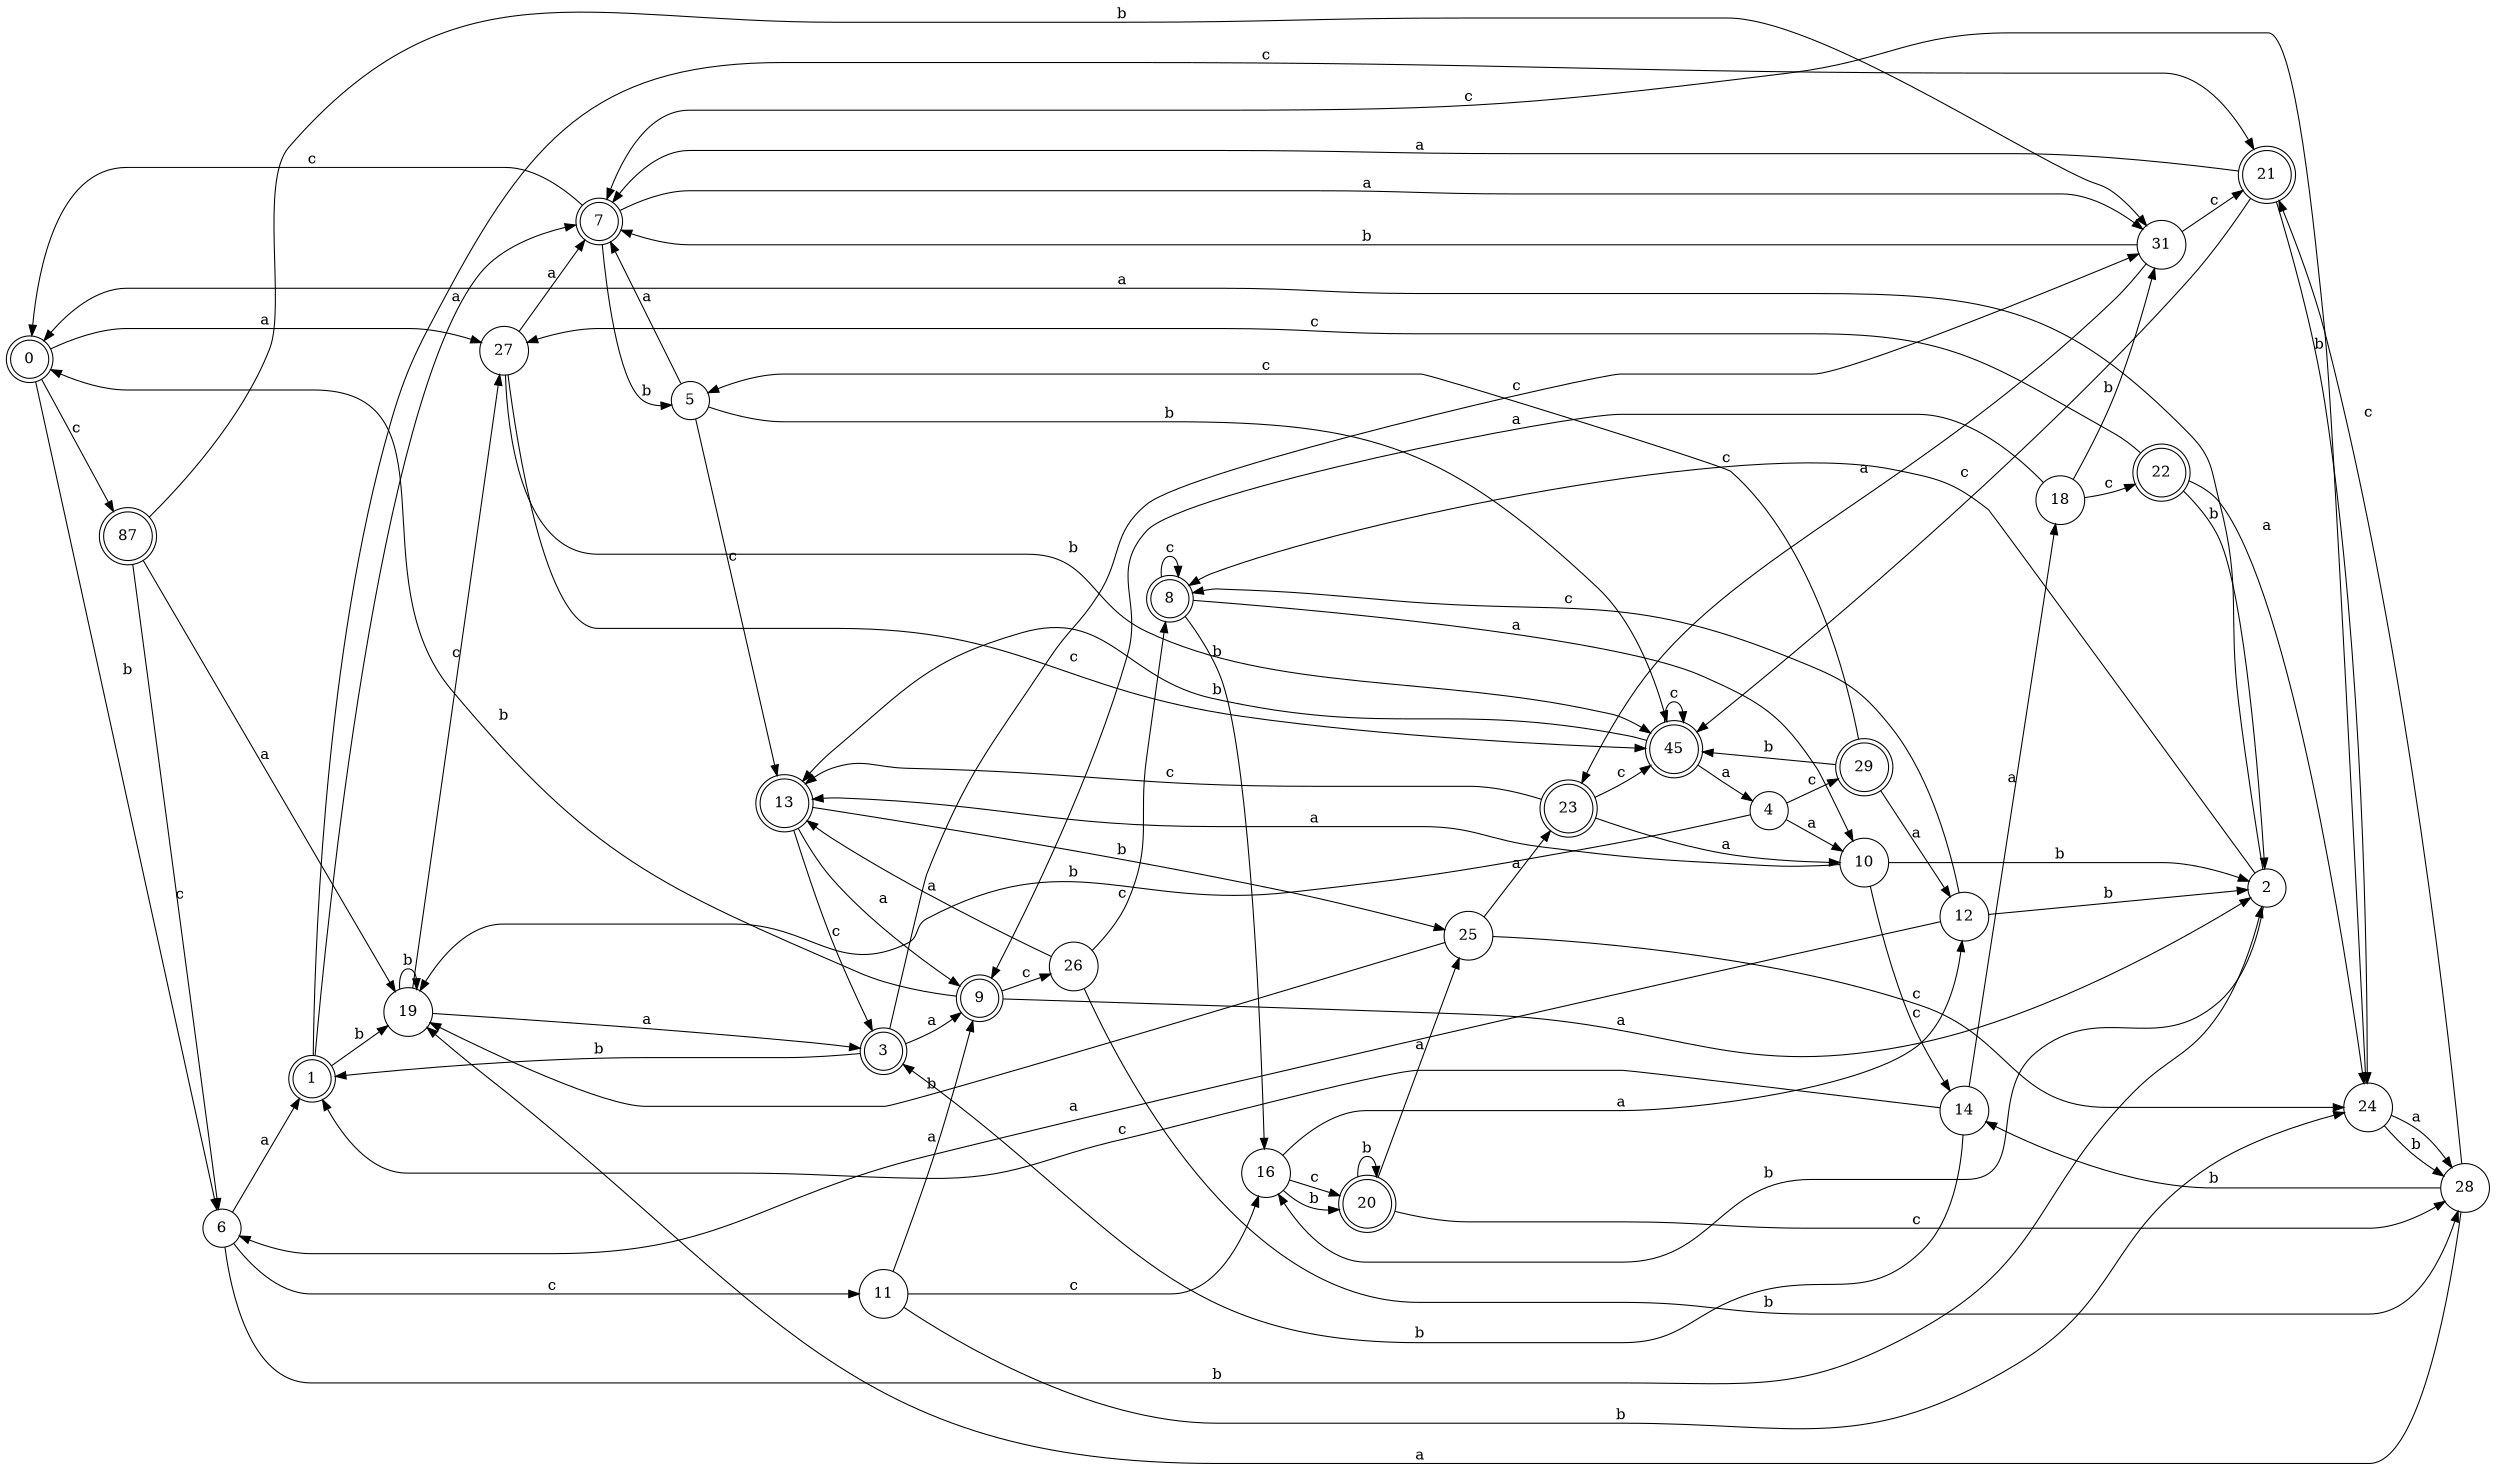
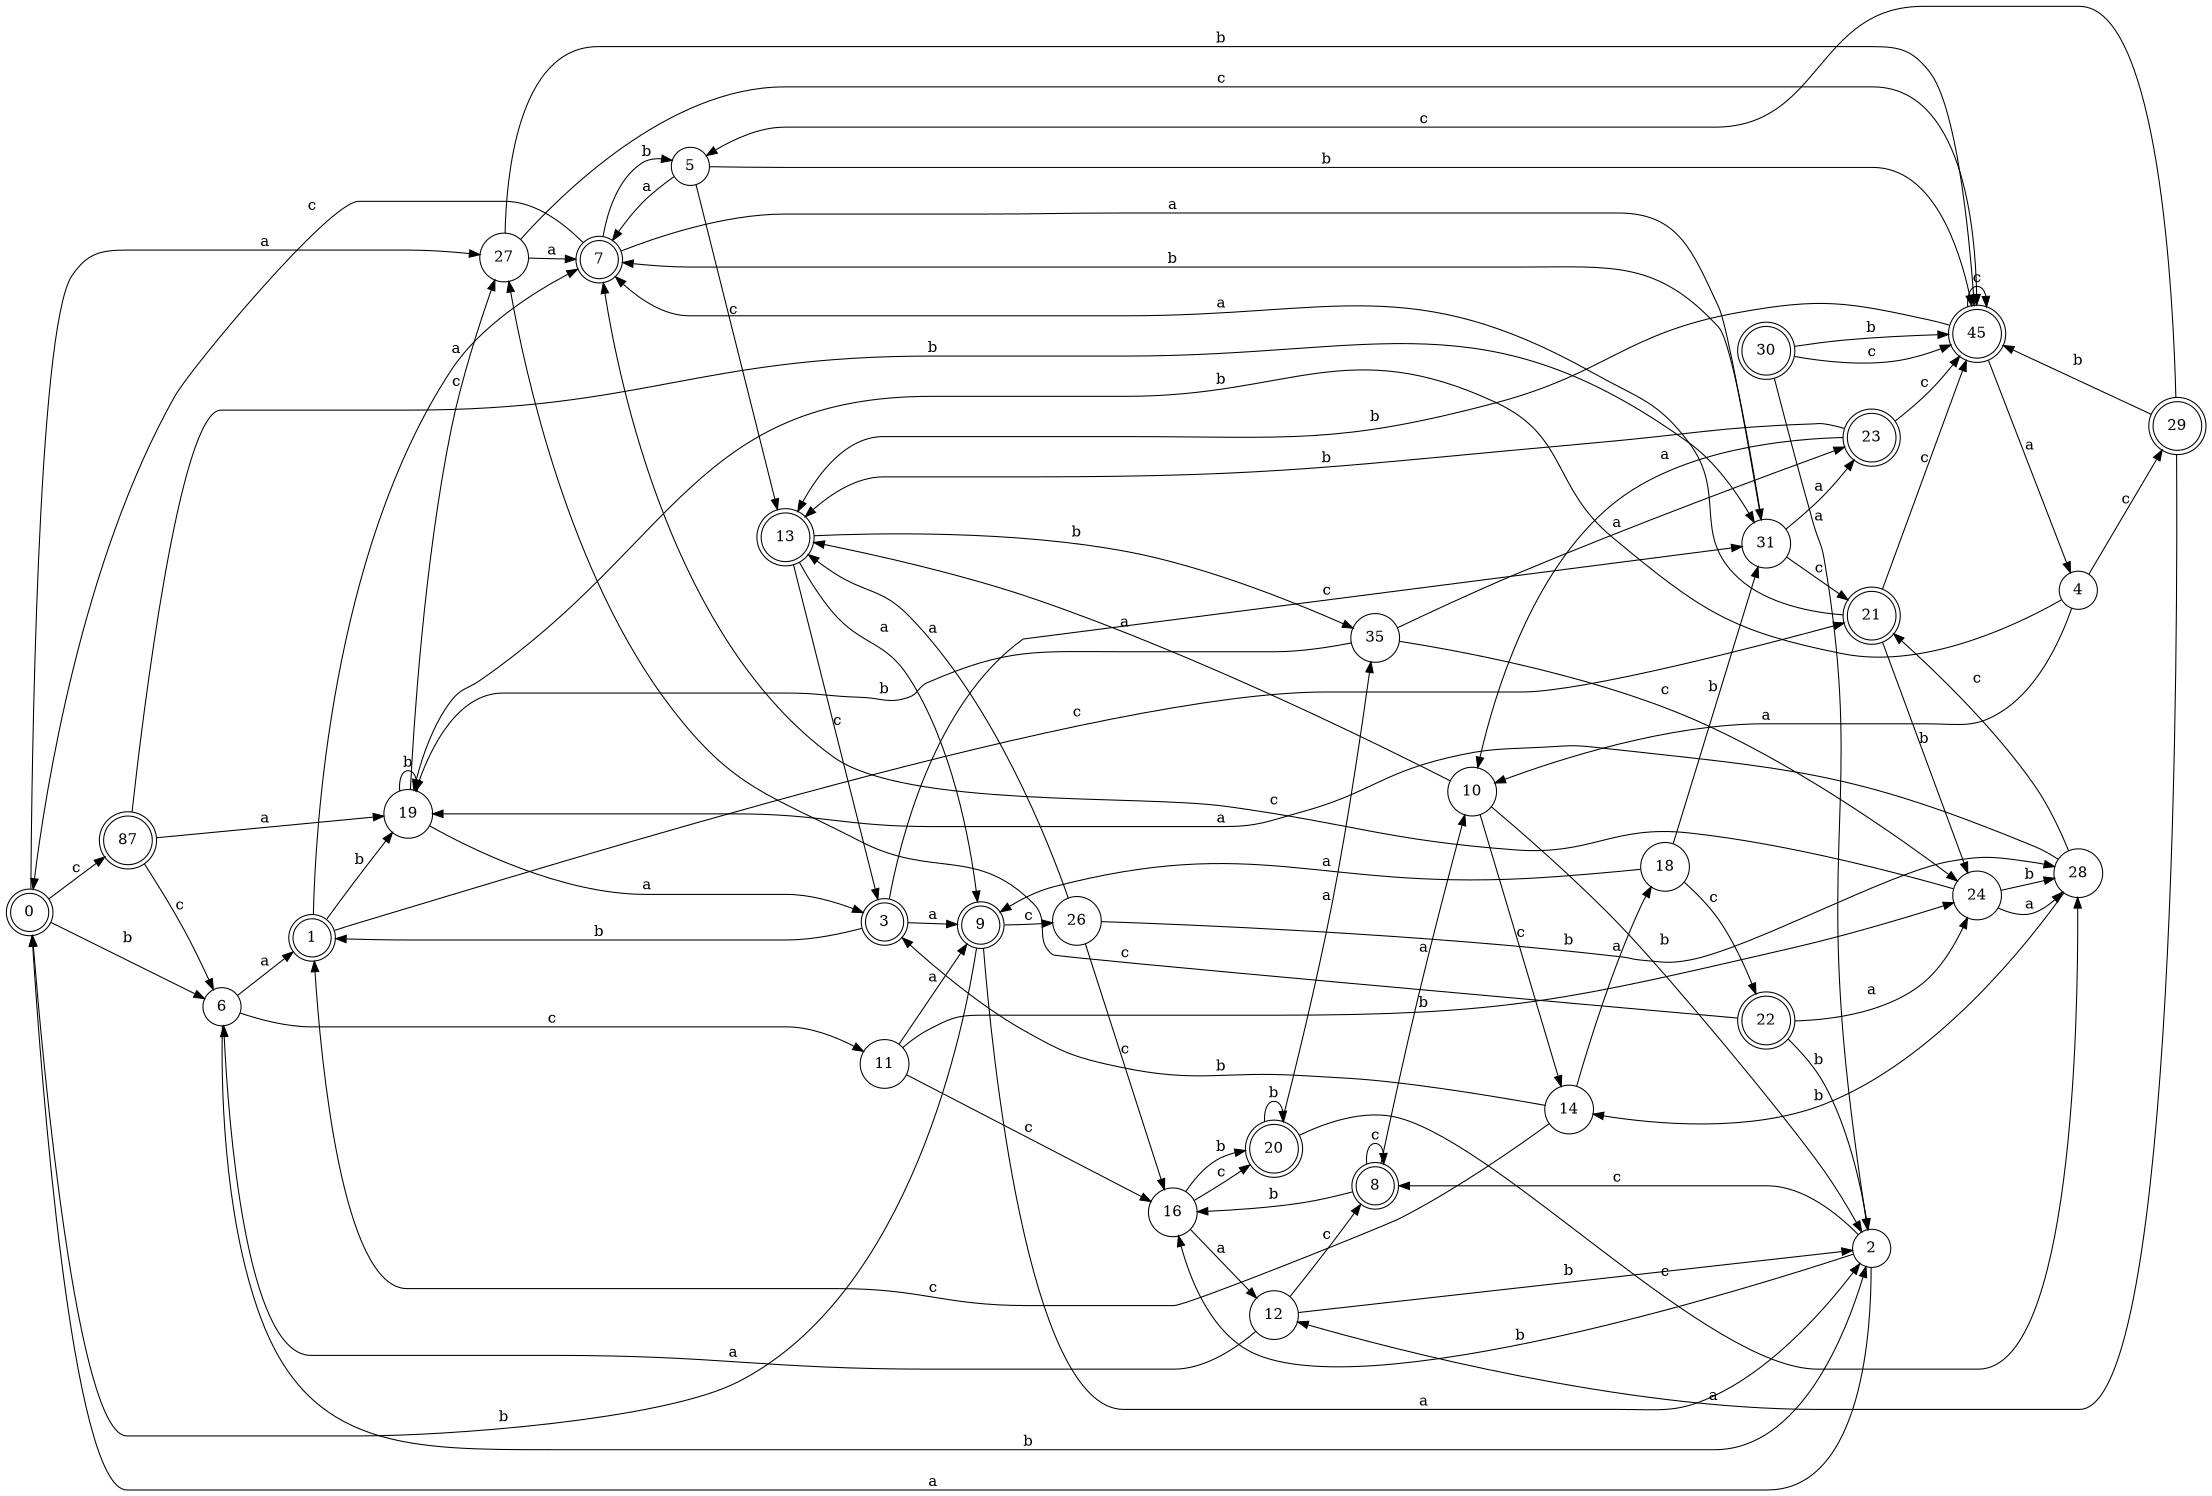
  digraph {
    rankdir=LR
    node [color=black fillcolor=white shape=circle style=filled]
    n1 [label=0 shape=doublecircle style="rounded,filled"]
    n2 [label=6]
    n3 [label=87 shape=doublecircle style="rounded,filled"]
    n4 [label=27]
    n5 [label=1 shape=doublecircle style="rounded,filled"]
    n6 [label=2]
    n7 [label=11]
    n8 [label=19]
    n9 [label=31]
    n10 [label=7 shape=doublecircle style="rounded,filled"]
    n11 [label=45 shape=doublecircle style="rounded,filled"]
    n12 [label=21 shape=doublecircle style="rounded,filled"]
    n13 [label=5]
    n14 [label=3 shape=doublecircle style="rounded,filled"]
    n15 [label=24]
    n16 [label=8 shape=doublecircle style="rounded,filled"]
    n17 [label=16]
    n18 [label=10]
    n19 [label=12]
    n20 [label=20 shape=doublecircle style="rounded,filled"]
    n21 [label=9 shape=doublecircle style="rounded,filled"]
    n22 [label=26]
    n23 [label=23 shape=doublecircle]
    n24 [label=4]
    n25 [label=29 shape=doublecircle style="rounded,filled"]
    n26 [label=13 shape=doublecircle style="rounded,filled"]
    n27 [label=14]
-   n28 [label=25]
+   n28 [label=35]
    n29 [label=28]
    n30 [label=18]
    n31 [label=22 shape=doublecircle style="rounded,filled"]
+   n32 [label=30 shape=doublecircle style="rounded,filled"]
    n1 -> n2 [label=b]
    n1 -> n3 [label=c]
    n1 -> n4 [label=a]
    n2 -> n5 [label=a]
    n2 -> n6 [label=b]
    n2 -> n7 [label=c]
    n3 -> n2 [label=c]
    n3 -> n8 [label=a]
    n3 -> n9 [label=b]
    n4 -> n10 [label=a]
    n4 -> n11 [label=b]
    n4 -> n11 [label=c]
    n5 -> n8 [label=b]
    n5 -> n10 [label=a]
    n5 -> n12 [label=c]
    n6 -> n1 [label=a]
    n6 -> n16 [label=c]
    n6 -> n17 [label=b]
    n7 -> n15 [label=b]
    n7 -> n17 [label=c]
    n7 -> n21 [label=a]
    n8 -> n4 [label=c]
    n8 -> n8 [label=b]
    n8 -> n14 [label=a]
    n9 -> n10 [label=b]
    n9 -> n12 [label=c]
    n9 -> n23 [label=a]
    n10 -> n1 [label=c]
    n10 -> n9 [label=a]
    n10 -> n13 [label=b]
    n11 -> n11 [label=c]
    n11 -> n24 [label=a]
    n11 -> n26 [label=b]
    n12 -> n10 [label=a]
    n12 -> n11 [label=c]
    n12 -> n15 [label=b]
    n13 -> n10 [label=a]
    n13 -> n11 [label=b]
    n13 -> n26 [label=c]
    n14 -> n5 [label=b]
    n14 -> n9 [label=c]
    n14 -> n21 [label=a]
    n15 -> n10 [label=c]
    n15 -> n29 [label=a]
    n15 -> n29 [label=b]
    n16 -> n16 [label=c]
    n16 -> n17 [label=b]
    n16 -> n18 [label=a]
    n17 -> n19 [label=a]
    n17 -> n20 [label=b]
    n17 -> n20 [label=c]
    n18 -> n6 [label=b]
    n18 -> n26 [label=a]
    n18 -> n27 [label=c]
    n19 -> n2 [label=a]
    n19 -> n6 [label=b]
    n19 -> n16 [label=c]
    n20 -> n20 [label=b]
    n20 -> n28 [label=a]
    n20 -> n29 [label=c]
    n21 -> n1 [label=b]
    n21 -> n6 [label=a]
    n21 -> n22 [label=c]
-   n22 -> n16 [label=c]
+   n22 -> n17 [label=c]
    n22 -> n26 [label=a]
    n22 -> n29 [label=b]
    n23 -> n11 [label=c]
    n23 -> n18 [label=a]
-   n23 -> n26 [label=c]
+   n23 -> n26 [label=b]
    n24 -> n8 [label=b]
    n24 -> n18 [label=a]
    n24 -> n25 [label=c]
    n25 -> n11 [label=b]
    n25 -> n13 [label=c]
    n25 -> n19 [label=a]
    n26 -> n14 [label=c]
    n26 -> n21 [label=a]
    n26 -> n28 [label=b]
    n27 -> n5 [label=c]
    n27 -> n14 [label=b]
    n27 -> n30 [label=a]
    n28 -> n8 [label=b]
    n28 -> n15 [label=c]
    n28 -> n23 [label=a]
    n29 -> n8 [label=a]
    n29 -> n12 [label=c]
    n29 -> n27 [label=b]
    n30 -> n9 [label=b]
    n30 -> n21 [label=a]
    n30 -> n31 [label=c]
    n31 -> n4 [label=c]
    n31 -> n6 [label=b]
    n31 -> n15 [label=a]
+   n32 -> n6 [label=a]
+   n32 -> n11 [label=b]
+   n32 -> n11 [label=c]
  }
